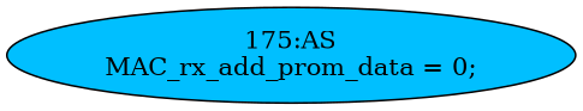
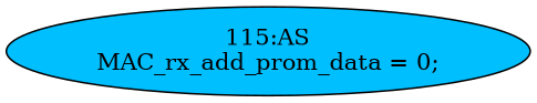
  strict digraph {
-   n1 [ast="<pyverilog.vparser.ast.Assign object at 0x7fdff6ff3210>" def_var="['MAC_rx_add_prom_data']" fillcolor=deepskyblue label="175:AS\nMAC_rx_add_prom_data = 0;" statements="[]" style=filled typ=Assign use_var="[]"]
+   n1 [ast="<pyverilog.vparser.ast.Assign object at 0x7fdff6ff3210>" def_var="['MAC_rx_add_prom_data']" fillcolor=deepskyblue label="115:AS\nMAC_rx_add_prom_data = 0;" statements="[]" style=filled typ=Assign use_var="[]"]
  }
